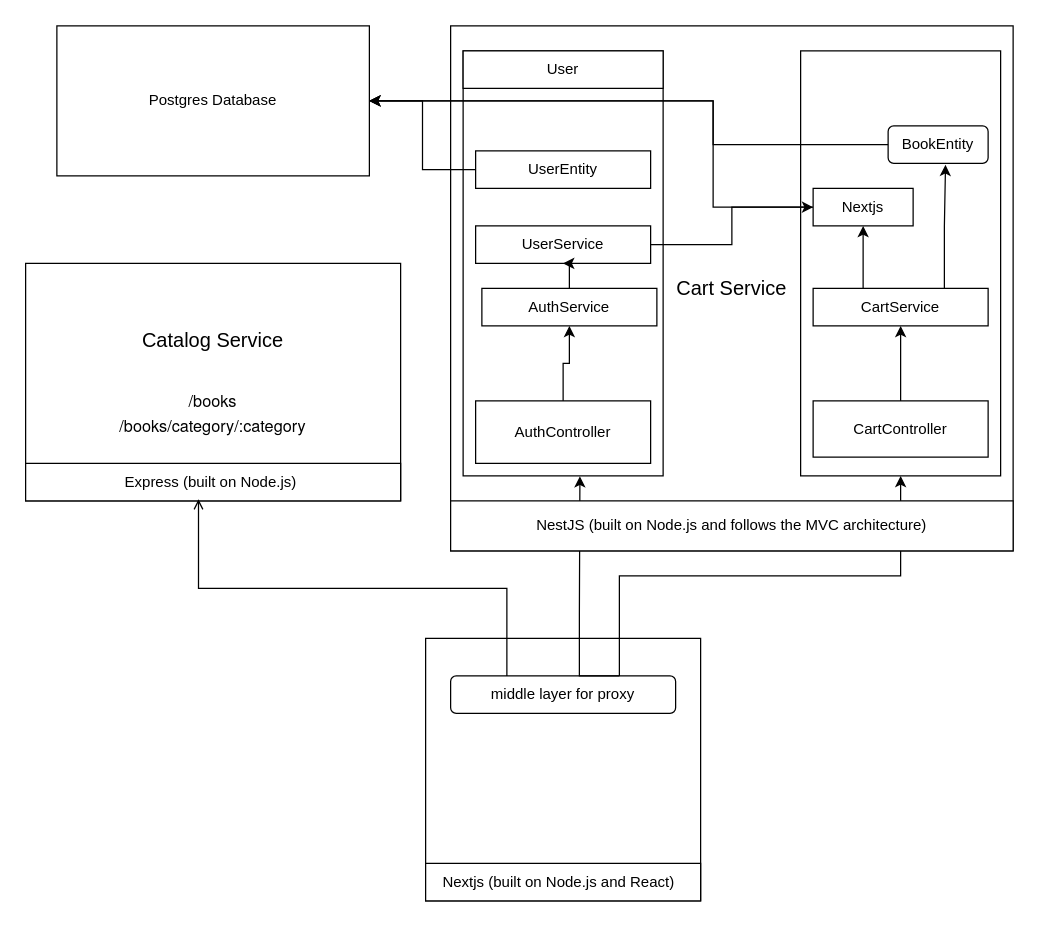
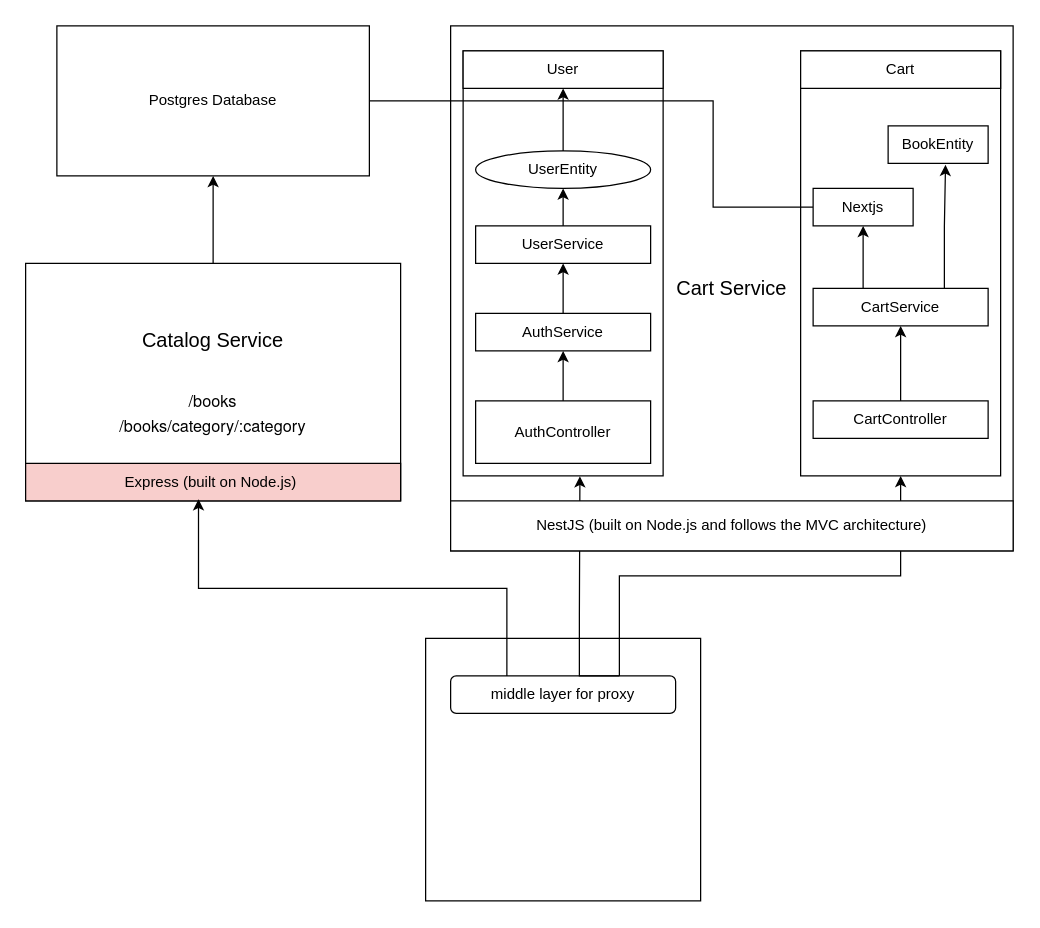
  <mxCell id="0" />
  <mxCell id="1" parent="0" />
  <mxCell id="2" value="" style="rounded=0;whiteSpace=wrap;html=1;" parent="1" vertex="1"><mxGeometry x="340" y="510" width="220" height="210" as="geometry" /></mxCell>
  <mxCell id="3" value="middle layer for proxy" style="whiteSpace=wrap;html=1;rounded=1;" parent="1" vertex="1"><mxGeometry x="360" y="540" width="180" height="30" as="geometry" /></mxCell>
+ <mxCell id="4" style="edgeStyle=orthogonalEdgeStyle;rounded=0;orthogonalLoop=1;jettySize=auto;html=1;entryX=0.5;entryY=1;entryDx=0;entryDy=0;" parent="1" source="5" target="14" edge="1"><mxGeometry relative="1" as="geometry" /></mxCell>
  <mxCell id="5" value="&lt;font style=&quot;font-size: 16px;&quot;&gt;Catalog Service&lt;/font&gt;&lt;div&gt;&lt;font style=&quot;font-size: 20px;&quot;&gt;&lt;br&gt;&lt;/font&gt;&lt;/div&gt;&lt;div&gt;&lt;font style=&quot;font-size: 20px;&quot;&gt;&lt;span style=&quot;font-family: &amp;quot;Helvetica Neue&amp;quot;; font-size: 13px; text-align: start;&quot;&gt;/books&lt;/span&gt;&lt;/font&gt;&lt;/div&gt;&lt;div&gt;&lt;font style=&quot;font-size: 20px;&quot;&gt;&lt;p style=&quot;margin: 0px; font-variant-numeric: normal; font-variant-east-asian: normal; font-variant-alternates: normal; font-size-adjust: none; font-kerning: auto; font-optical-sizing: auto; font-feature-settings: normal; font-variation-settings: normal; font-variant-position: normal; font-variant-emoji: normal; font-stretch: normal; font-size: 13px; line-height: normal; font-family: &amp;quot;Helvetica Neue&amp;quot;; text-align: start;&quot; class=&quot;p1&quot;&gt;/books/category/:category&lt;/p&gt;&lt;/font&gt;&lt;/div&gt;" style="rounded=0;whiteSpace=wrap;html=1;" parent="1" vertex="1"><mxGeometry x="20" y="210" width="300" height="190" as="geometry" /></mxCell>
- <mxCell id="6" value="Express (built on&amp;nbsp;Node.js)&amp;nbsp;" style="rounded=0;whiteSpace=wrap;html=1;" parent="1" vertex="1"><mxGeometry x="20" y="370" width="300" height="30" as="geometry" /></mxCell>
- <mxCell id="7" value="&lt;span style=&quot;text-wrap-mode: nowrap;&quot;&gt;Nextjs (built on Node.js and React)&amp;nbsp;&amp;nbsp;&lt;/span&gt;" style="rounded=0;whiteSpace=wrap;html=1;" parent="1" vertex="1"><mxGeometry x="340" y="690" width="220" height="30" as="geometry" /></mxCell>
- <mxCell id="8" style="edgeStyle=orthogonalEdgeStyle;rounded=0;orthogonalLoop=1;jettySize=auto;html=1;entryX=0.461;entryY=0.993;entryDx=0;entryDy=0;entryPerimeter=0;exitX=0.25;exitY=0;exitDx=0;exitDy=0;endArrow=open;" parent="1" source="3" target="5" edge="1"><mxGeometry relative="1" as="geometry" /></mxCell>
+ <mxCell id="6" value="Express (built on&amp;nbsp;Node.js)&amp;nbsp;" style="rounded=0;whiteSpace=wrap;html=1;fillColor=#f8cecc;" parent="1" vertex="1"><mxGeometry x="20" y="370" width="300" height="30" as="geometry" /></mxCell>
+ <mxCell id="8" style="edgeStyle=orthogonalEdgeStyle;rounded=0;orthogonalLoop=1;jettySize=auto;html=1;entryX=0.461;entryY=0.993;entryDx=0;entryDy=0;entryPerimeter=0;exitX=0.25;exitY=0;exitDx=0;exitDy=0;" parent="1" source="3" target="5" edge="1"><mxGeometry relative="1" as="geometry" /></mxCell>
  <mxCell id="9" value="&lt;font style=&quot;font-size: 16px;&quot;&gt;Cart Service&lt;/font&gt;" style="rounded=0;whiteSpace=wrap;html=1;" parent="1" vertex="1"><mxGeometry x="360" y="20" width="450" height="420" as="geometry" /></mxCell>
  <mxCell id="10" value="" style="rounded=0;whiteSpace=wrap;html=1;" parent="1" vertex="1"><mxGeometry x="370" y="40" width="160" height="340" as="geometry" /></mxCell>
  <mxCell id="11" value="" style="rounded=0;whiteSpace=wrap;html=1;" parent="1" vertex="1"><mxGeometry x="640" y="40" width="160" height="340" as="geometry" /></mxCell>
  <mxCell id="12" value="User" style="rounded=0;whiteSpace=wrap;html=1;" parent="1" vertex="1"><mxGeometry x="370" y="40" width="160" height="30" as="geometry" /></mxCell>
+ <mxCell id="13" value="Cart" style="rounded=0;whiteSpace=wrap;html=1;" parent="1" vertex="1"><mxGeometry x="640" y="40" width="160" height="30" as="geometry" /></mxCell>
  <mxCell id="14" value="Postgres Database" style="rounded=0;whiteSpace=wrap;html=1;" parent="1" vertex="1"><mxGeometry x="45" y="20" width="250" height="120" as="geometry" /></mxCell>
- <mxCell id="15" style="edgeStyle=orthogonalEdgeStyle;rounded=0;orthogonalLoop=1;jettySize=auto;html=1;" parent="1" source="16" target="14" edge="1"><mxGeometry relative="1" as="geometry" /></mxCell>
- <mxCell id="16" value="UserEntity" style="rounded=0;whiteSpace=wrap;html=1;" parent="1" vertex="1"><mxGeometry x="380" y="120" width="140" height="30" as="geometry" /></mxCell>
- <mxCell id="17" style="edgeStyle=orthogonalEdgeStyle;rounded=0;orthogonalLoop=1;jettySize=auto;html=1;" parent="1" source="18" target="29" edge="1"><mxGeometry relative="1" as="geometry" /></mxCell>
+ <mxCell id="15" style="edgeStyle=orthogonalEdgeStyle;rounded=0;orthogonalLoop=1;jettySize=auto;html=1;" parent="1" source="16" target="12" edge="1"><mxGeometry relative="1" as="geometry" /></mxCell>
+ <mxCell id="16" value="UserEntity" style="ellipse;whiteSpace=wrap;html=1;" parent="1" vertex="1"><mxGeometry x="380" y="120" width="140" height="30" as="geometry" /></mxCell>
+ <mxCell id="17" style="edgeStyle=orthogonalEdgeStyle;rounded=0;orthogonalLoop=1;jettySize=auto;html=1;entryX=0.5;entryY=1;entryDx=0;entryDy=0;" parent="1" source="18" target="16" edge="1"><mxGeometry relative="1" as="geometry" /></mxCell>
  <mxCell id="18" value="UserService" style="rounded=0;whiteSpace=wrap;html=1;" parent="1" vertex="1"><mxGeometry x="380" y="180" width="140" height="30" as="geometry" /></mxCell>
  <mxCell id="19" style="edgeStyle=orthogonalEdgeStyle;rounded=0;orthogonalLoop=1;jettySize=auto;html=1;entryX=0.5;entryY=1;entryDx=0;entryDy=0;" parent="1" source="20" target="18" edge="1"><mxGeometry relative="1" as="geometry" /></mxCell>
- <mxCell id="20" value="AuthService" style="rounded=0;whiteSpace=wrap;html=1;" parent="1" vertex="1"><mxGeometry x="385" y="230" width="140" height="30" as="geometry" /></mxCell>
+ <mxCell id="20" value="AuthService" style="rounded=0;whiteSpace=wrap;html=1;" parent="1" vertex="1"><mxGeometry x="380" y="250" width="140" height="30" as="geometry" /></mxCell>
  <mxCell id="21" style="edgeStyle=orthogonalEdgeStyle;rounded=0;orthogonalLoop=1;jettySize=auto;html=1;entryX=0.5;entryY=1;entryDx=0;entryDy=0;" parent="1" source="22" target="20" edge="1"><mxGeometry relative="1" as="geometry" /></mxCell>
  <mxCell id="22" value="AuthController" style="rounded=0;whiteSpace=wrap;html=1;" parent="1" vertex="1"><mxGeometry x="380" y="320" width="140" height="50" as="geometry" /></mxCell>
  <mxCell id="23" style="edgeStyle=orthogonalEdgeStyle;rounded=0;orthogonalLoop=1;jettySize=auto;html=1;exitX=0.75;exitY=0;exitDx=0;exitDy=0;entryX=0.584;entryY=1.001;entryDx=0;entryDy=0;entryPerimeter=0;" parent="1" source="3" target="10" edge="1"><mxGeometry relative="1" as="geometry"><Array as="points"><mxPoint x="463" y="540" /><mxPoint x="463" y="490" /></Array></mxGeometry></mxCell>
  <mxCell id="24" style="edgeStyle=orthogonalEdgeStyle;rounded=0;orthogonalLoop=1;jettySize=auto;html=1;" parent="1" source="25" target="27" edge="1"><mxGeometry relative="1" as="geometry" /></mxCell>
- <mxCell id="25" value="CartController" style="rounded=0;whiteSpace=wrap;html=1;" parent="1" vertex="1"><mxGeometry x="650" y="320" width="140" height="45" as="geometry" /></mxCell>
+ <mxCell id="25" value="CartController" style="rounded=0;whiteSpace=wrap;html=1;" parent="1" vertex="1"><mxGeometry x="650" y="320" width="140" height="30" as="geometry" /></mxCell>
  <mxCell id="26" style="edgeStyle=orthogonalEdgeStyle;rounded=0;orthogonalLoop=1;jettySize=auto;html=1;entryX=0.5;entryY=1;entryDx=0;entryDy=0;" parent="1" source="27" target="29" edge="1"><mxGeometry relative="1" as="geometry"><Array as="points"><mxPoint x="690" y="200" /><mxPoint x="690" y="200" /></Array></mxGeometry></mxCell>
  <mxCell id="27" value="CartService" style="rounded=0;whiteSpace=wrap;html=1;" parent="1" vertex="1"><mxGeometry x="650" y="230" width="140" height="30" as="geometry" /></mxCell>
- <mxCell id="28" style="edgeStyle=orthogonalEdgeStyle;rounded=0;orthogonalLoop=1;jettySize=auto;html=1;exitX=0;exitY=0.5;exitDx=0;exitDy=0;entryX=1;entryY=0.5;entryDx=0;entryDy=0;" parent="1" source="29" target="14" edge="1"><mxGeometry relative="1" as="geometry"><Array as="points"><mxPoint x="570" y="165" /><mxPoint x="570" y="80" /></Array></mxGeometry></mxCell>
+ <mxCell id="28" style="edgeStyle=orthogonalEdgeStyle;rounded=0;orthogonalLoop=1;jettySize=auto;html=1;exitX=0;exitY=0.5;exitDx=0;exitDy=0;entryX=1;entryY=0.5;entryDx=0;entryDy=0;endArrow=none;" parent="1" source="29" target="14" edge="1"><mxGeometry relative="1" as="geometry"><Array as="points"><mxPoint x="570" y="165" /><mxPoint x="570" y="80" /></Array></mxGeometry></mxCell>
  <mxCell id="29" value="Nextjs" style="rounded=0;whiteSpace=wrap;html=1;" parent="1" vertex="1"><mxGeometry x="650" y="150" width="80" height="30" as="geometry" /></mxCell>
- <mxCell id="30" value="BookEntity" style="whiteSpace=wrap;html=1;rounded=1;" parent="1" vertex="1"><mxGeometry x="710" y="100" width="80" height="30" as="geometry" /></mxCell>
+ <mxCell id="30" value="BookEntity" style="rounded=0;whiteSpace=wrap;html=1;" parent="1" vertex="1"><mxGeometry x="710" y="100" width="80" height="30" as="geometry" /></mxCell>
  <mxCell id="31" style="edgeStyle=orthogonalEdgeStyle;rounded=0;orthogonalLoop=1;jettySize=auto;html=1;exitX=0.75;exitY=0;exitDx=0;exitDy=0;entryX=0.574;entryY=1.039;entryDx=0;entryDy=0;entryPerimeter=0;" parent="1" source="27" target="30" edge="1"><mxGeometry relative="1" as="geometry" /></mxCell>
- <mxCell id="32" style="edgeStyle=orthogonalEdgeStyle;rounded=0;orthogonalLoop=1;jettySize=auto;html=1;entryX=1;entryY=0.5;entryDx=0;entryDy=0;" parent="1" source="30" target="14" edge="1"><mxGeometry relative="1" as="geometry"><Array as="points"><mxPoint x="570" y="115" /><mxPoint x="570" y="80" /></Array></mxGeometry></mxCell>
  <mxCell id="33" style="edgeStyle=orthogonalEdgeStyle;rounded=0;orthogonalLoop=1;jettySize=auto;html=1;exitX=0.75;exitY=0;exitDx=0;exitDy=0;entryX=0.5;entryY=1;entryDx=0;entryDy=0;" parent="1" source="3" target="11" edge="1"><mxGeometry relative="1" as="geometry" /></mxCell>
  <mxCell id="34" value="NestJS (built on&amp;nbsp;Node.js and follows the MVC architecture)" style="rounded=0;whiteSpace=wrap;html=1;" parent="1" vertex="1"><mxGeometry x="360" y="400" width="450" height="40" as="geometry" /></mxCell>
